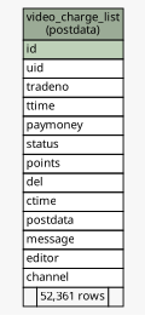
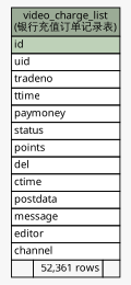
  digraph {
    bgcolor="#f7f7f7"
    fontname="Microsoft YaHei"
    fontsize=11
    nodesep=0.18
    rankdir=RL
    ranksep=0.46
-   n1 [fontname="Microsoft YaHei" fontsize=11 label=<     <TABLE BORDER="0" CELLBORDER="1" CELLSPACING="0" BGCOLOR="#ffffff">       <TR><TD COLSPAN="3" BGCOLOR="#9bab96" ALIGN="CENTER">video_charge_list<br/>(postdata)</TD></TR>       <TR><TD PORT="id" COLSPAN="3" BGCOLOR="#bed1b8" ALIGN="LEFT">id</TD></TR>       <TR><TD PORT="uid" COLSPAN="3" ALIGN="LEFT">uid</TD></TR>       <TR><TD PORT="tradeno" COLSPAN="3" ALIGN="LEFT">tradeno</TD></TR>       <TR><TD PORT="ttime" COLSPAN="3" ALIGN="LEFT">ttime</TD></TR>       <TR><TD PORT="paymoney" COLSPAN="3" ALIGN="LEFT">paymoney</TD></TR>       <TR><TD PORT="status" COLSPAN="3" ALIGN="LEFT">status</TD></TR>       <TR><TD PORT="points" COLSPAN="3" ALIGN="LEFT">points</TD></TR>       <TR><TD PORT="del" COLSPAN="3" ALIGN="LEFT">del</TD></TR>       <TR><TD PORT="ctime" COLSPAN="3" ALIGN="LEFT">ctime</TD></TR>       <TR><TD PORT="postdata" COLSPAN="3" ALIGN="LEFT">postdata</TD></TR>       <TR><TD PORT="message" COLSPAN="3" ALIGN="LEFT">message</TD></TR>       <TR><TD PORT="editor" COLSPAN="3" ALIGN="LEFT">editor</TD></TR>       <TR><TD PORT="channel" COLSPAN="3" ALIGN="LEFT">channel</TD></TR>       <TR><TD ALIGN="LEFT" BGCOLOR="#f7f7f7">  </TD><TD ALIGN="RIGHT" BGCOLOR="#f7f7f7">52,361 rows</TD><TD ALIGN="RIGHT" BGCOLOR="#f7f7f7">  </TD></TR>     </TABLE>> shape=plaintext]
+   n1 [fontname="Microsoft YaHei" fontsize=11 label=<     <TABLE BORDER="0" CELLBORDER="1" CELLSPACING="0" BGCOLOR="#ffffff">       <TR><TD COLSPAN="3" BGCOLOR="#9bab96" ALIGN="CENTER">video_charge_list<br/>(银行充值订单记录表)</TD></TR>       <TR><TD PORT="id" COLSPAN="3" BGCOLOR="#bed1b8" ALIGN="LEFT">id</TD></TR>       <TR><TD PORT="uid" COLSPAN="3" ALIGN="LEFT">uid</TD></TR>       <TR><TD PORT="tradeno" COLSPAN="3" ALIGN="LEFT">tradeno</TD></TR>       <TR><TD PORT="ttime" COLSPAN="3" ALIGN="LEFT">ttime</TD></TR>       <TR><TD PORT="paymoney" COLSPAN="3" ALIGN="LEFT">paymoney</TD></TR>       <TR><TD PORT="status" COLSPAN="3" ALIGN="LEFT">status</TD></TR>       <TR><TD PORT="points" COLSPAN="3" ALIGN="LEFT">points</TD></TR>       <TR><TD PORT="del" COLSPAN="3" ALIGN="LEFT">del</TD></TR>       <TR><TD PORT="ctime" COLSPAN="3" ALIGN="LEFT">ctime</TD></TR>       <TR><TD PORT="postdata" COLSPAN="3" ALIGN="LEFT">postdata</TD></TR>       <TR><TD PORT="message" COLSPAN="3" ALIGN="LEFT">message</TD></TR>       <TR><TD PORT="editor" COLSPAN="3" ALIGN="LEFT">editor</TD></TR>       <TR><TD PORT="channel" COLSPAN="3" ALIGN="LEFT">channel</TD></TR>       <TR><TD ALIGN="LEFT" BGCOLOR="#f7f7f7">  </TD><TD ALIGN="RIGHT" BGCOLOR="#f7f7f7">52,361 rows</TD><TD ALIGN="RIGHT" BGCOLOR="#f7f7f7">  </TD></TR>     </TABLE>> shape=plaintext]
  }
